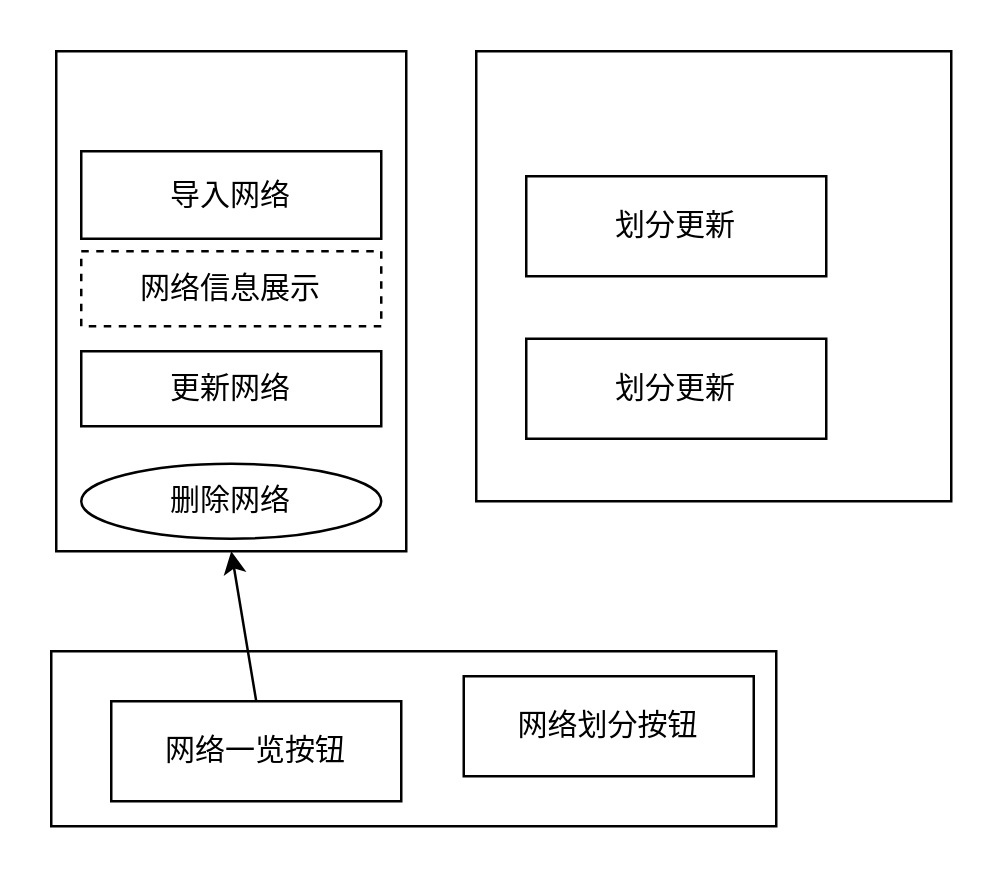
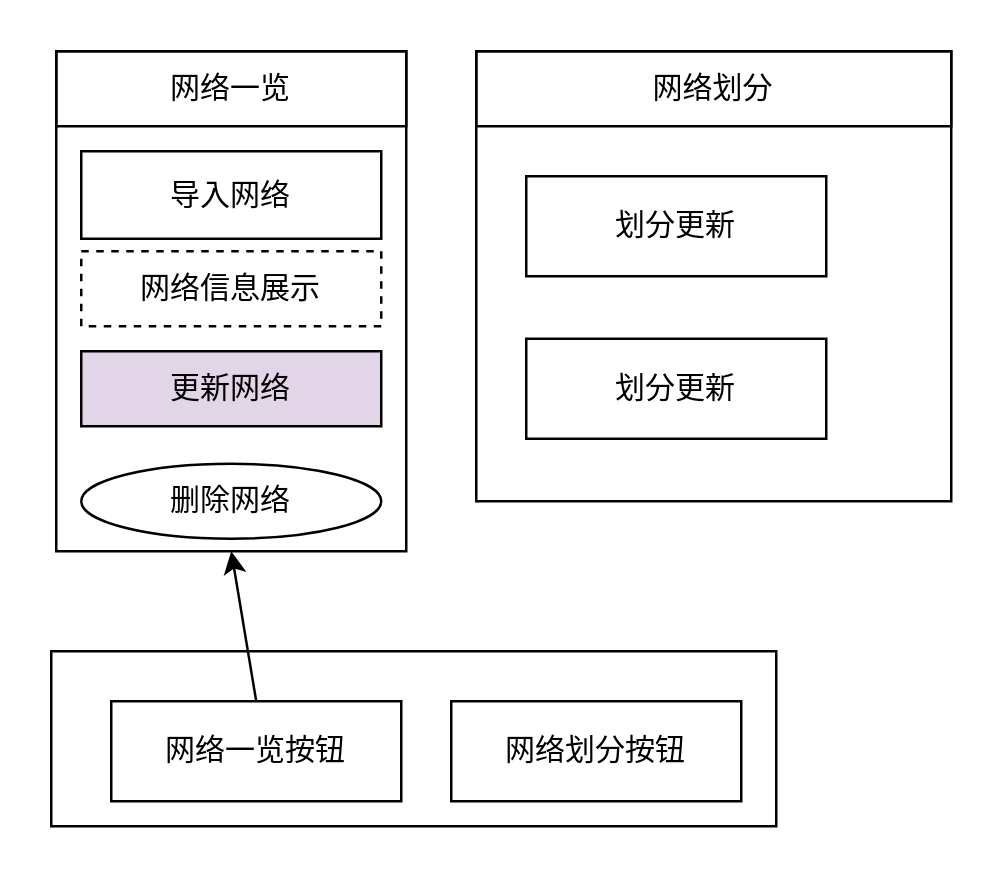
  <mxCell id="0" />
  <mxCell id="1" parent="0" />
  <mxCell id="2" value="" style="rounded=0;whiteSpace=wrap;html=1;" vertex="1" parent="1"><mxGeometry x="190" y="20" width="190" height="180" as="geometry" /></mxCell>
  <mxCell id="3" value="" style="rounded=0;whiteSpace=wrap;html=1;" vertex="1" parent="1"><mxGeometry x="22" y="20" width="140" height="200" as="geometry" /></mxCell>
  <mxCell id="4" value="" style="rounded=0;whiteSpace=wrap;html=1;" vertex="1" parent="1"><mxGeometry x="20" y="260" width="290" height="70" as="geometry" /></mxCell>
  <mxCell id="5" style="edgeStyle=none;rounded=0;orthogonalLoop=1;jettySize=auto;html=1;exitX=0.5;exitY=0;exitDx=0;exitDy=0;entryX=0.5;entryY=1;entryDx=0;entryDy=0;" edge="1" parent="1" source="6" target="3"><mxGeometry relative="1" as="geometry" /></mxCell>
  <mxCell id="6" value="网络一览按钮" style="rounded=0;whiteSpace=wrap;html=1;" vertex="1" parent="1"><mxGeometry x="44" y="280" width="116" height="40" as="geometry" /></mxCell>
- <mxCell id="7" value="网络划分按钮" style="rounded=0;whiteSpace=wrap;html=1;" vertex="1" parent="1"><mxGeometry x="185" y="270" width="116" height="40" as="geometry" /></mxCell>
+ <mxCell id="7" value="网络划分按钮" style="rounded=0;whiteSpace=wrap;html=1;" vertex="1" parent="1"><mxGeometry x="180" y="280" width="116" height="40" as="geometry" /></mxCell>
  <mxCell id="8" value="导入网络" style="rounded=0;whiteSpace=wrap;html=1;" vertex="1" parent="1"><mxGeometry x="32" y="60" width="120" height="35" as="geometry" /></mxCell>
- <mxCell id="9" value="更新网络" style="rounded=0;whiteSpace=wrap;html=1;" vertex="1" parent="1"><mxGeometry x="32" y="140" width="120" height="30" as="geometry" /></mxCell>
+ <mxCell id="9" value="更新网络" style="rounded=0;whiteSpace=wrap;html=1;fillColor=#e1d5e7;" vertex="1" parent="1"><mxGeometry x="32" y="140" width="120" height="30" as="geometry" /></mxCell>
  <mxCell id="10" value="删除网络" style="ellipse;whiteSpace=wrap;html=1;" vertex="1" parent="1"><mxGeometry x="32" y="185" width="120" height="30" as="geometry" /></mxCell>
  <mxCell id="11" value="网络信息展示" style="rounded=0;whiteSpace=wrap;html=1;dashed=1;" vertex="1" parent="1"><mxGeometry x="32" y="100" width="120" height="30" as="geometry" /></mxCell>
+ <mxCell id="12" value="网络划分" style="text;strokeColor=default;align=center;fillColor=none;html=1;verticalAlign=middle;whiteSpace=wrap;rounded=0;" vertex="1" parent="1"><mxGeometry x="190" y="20" width="190" height="30" as="geometry" /></mxCell>
+ <mxCell id="13" value="网络一览" style="text;strokeColor=default;align=center;fillColor=none;html=1;verticalAlign=middle;whiteSpace=wrap;rounded=0;" vertex="1" parent="1"><mxGeometry x="22" y="20" width="140" height="30" as="geometry" /></mxCell>
  <mxCell id="14" value="划分更新" style="rounded=0;whiteSpace=wrap;html=1;" vertex="1" parent="1"><mxGeometry x="210" y="70" width="120" height="40" as="geometry" /></mxCell>
  <mxCell id="15" value="划分更新" style="rounded=0;whiteSpace=wrap;html=1;" vertex="1" parent="1"><mxGeometry x="210" y="135" width="120" height="40" as="geometry" /></mxCell>
